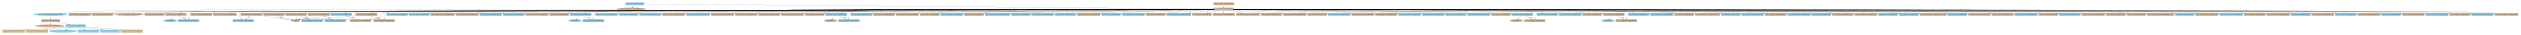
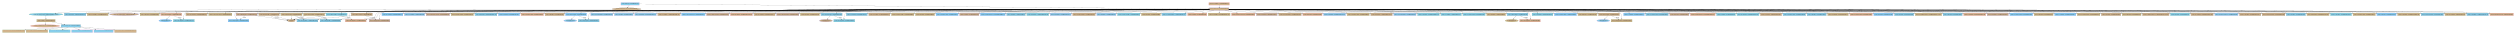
  digraph {
    fontname=Montserrat
    node [color=darkgreen fillcolor=tan fontname=Montserrat style=filled shape=box]
    edge [fontname=Montserrat]
    n1 [color=deeppink label="<class 'ir.DefinitionList'> 140283903089800" shape=""]
    n2 [label="<class 'ir.LoadImmStat'> 140283903242312"]
    n3 [label="<class 'ir.StoreStat'> 140283903242536: t0"]
-   n4 [fillcolor=skyblue label="<class 'ir.LoadStat'> 140283903242984: x" shape=ellipse]
+   n4 [fillcolor=skyblue label="<class 'ir.LoadStat'> 140283903242984: x"]
    n5 [color=deeppink fillcolor=skyblue label="<class 'ir.LoadStat'> 140283903243264: x"]
    n6 [color=deeppink fillcolor=skyblue label="<class 'ir.BinStat'> 140283903243600"]
    n7 [color=black label="<class 'ir.StoreStat'> 140283903243824: t3"]
    n8 [color=black fillcolor=skyblue label="<class 'ir.StatList'> 140283903089856"]
    n9 [label="<class 'ir.Block'> 140283903090528"]
    n10 [fillcolor=skyblue label="<class 'ir.FunctionDef'> 140283903090640: square" shape=""]
    n11 [color=black label="<class 'ir.DefinitionList'> 140283903389256" shape=""]
    n12 [color=black fillcolor=skyblue label="<class 'ir.LoadImmStat'> 140283903244552"]
    n13 [label="<class 'ir.UnaryStat'> 140283903244776"]
    n14 [color=black fillcolor=skyblue label="<class 'ir.StoreStat'> 140283903245000: t5"]
    n15 [color=deeppink label="<class 'ir.ReadCommand'> 140283903245280"]
-   n16 [color=black label="<class 'ir.StoreStat'> 140283903245504: t6"]
+   n16 [color=black fillcolor=skyblue label="<class 'ir.StoreStat'> 140283903245504: t6"]
    n17 [label="<class 'ir.LoadStat'> 140283903245952: x"]
    n18 [color=blue label="<class 'ir.LoadImmStat'> 140283903246232" shape=ellipse]
    n19 [label="<class 'ir.BinStat'> 140283903287592"]
    n20 [color=deeppink label="<class 'ir.BranchStat'> 140283903229736"]
    140283903287424 [color=blue fillcolor=skyblue shape=""]
    n22 [fillcolor=skyblue label="<class 'ir.EmptyStat'> 140283902794440"]
    n23 [color=black label="<class 'ir.LoadStat'> 140283903288488: x"]
    n24 [label="<class 'ir.PrintCommand'> 140283903288712"]
    n25 [color=blue label="<class 'ir.BranchStat'> 140283903229400"]
    10306432 [color=black shape=""]
    n27 [color=blue fillcolor=skyblue label="<class 'ir.EmptyStat'> 140283903228616"]
    n28 [color=blue fillcolor=skyblue label="<class 'ir.LoadStat'> 140283903289552: x"]
    n29 [color=deeppink fillcolor=skyblue label="<class 'ir.UnaryStat'> 140283903226264"]
    n30 [color=blue label="<class 'ir.PrintCommand'> 140283903228728"]
    n31 [label="<class 'ir.LoadImmStat'> 140283903229792"]
    n32 [color=black fillcolor=skyblue label="<class 'ir.StoreStat'> 140283903228672: t15"]
    n33 [color=black fillcolor=skyblue label="<class 'ir.EmptyStat'> 140283903254936"]
    n34 [color=blue fillcolor=skyblue label="<class 'ir.LoadStat'> 140283903228448: x"]
    n35 [color=deeppink label="<class 'ir.LoadImmStat'> 140283903228056"]
    n36 [color=black label="<class 'ir.BinStat'> 140283903253528"]
    n37 [color=blue fillcolor=skyblue label="<class 'ir.BranchStat'> 140283903253696"]
    140283903227496 [color=deeppink fillcolor=skyblue shape=""]
    n39 [color=black fillcolor=skyblue label="<class 'ir.EmptyStat'> 140283903253640"]
    n40 [color=black label="<class 'ir.BranchStat'> 140283903251176"]
    n41 [color=deeppink label="<class 'ir.LoadStat'> 140283903251512: x"]
    n42 [color=blue label="<class 'ir.StatList'> 140283903090584"]
    n43 [color=deeppink fillcolor=skyblue label="<class 'ir.LoadImmStat'> 140283903251792"]
    n44 [color=deeppink fillcolor=skyblue label="<class 'ir.BinStat'> 140283903251624"]
    n45 [color=deeppink fillcolor=skyblue label="<class 'ir.StoreStat'> 140283903252352: t21"]
    n46 [color=black label="<class 'ir.LoadStat'> 140283903252968: squ"]
    n47 [color=blue fillcolor=skyblue label="<class 'ir.PrintCommand'> 140283903252744"]
    n48 [label="<class 'ir.BranchStat'> 140283903253808"]
    n49 [color=blue label="<class 'ir.LoadImmStat'> 140283903254032"]
    n50 [color=deeppink label="<class 'ir.StoreStat'> 140283903254256: t24"]
    n51 [color=black fillcolor=skyblue label="<class 'ir.EmptyStat'> 140283902819632"]
    n52 [color=black label="<class 'ir.LoadStat'> 140283903242760: x"]
    n53 [color=blue label="<class 'ir.LoadImmStat'> 140283903243936"]
    n54 [label="<class 'ir.BinStat'> 140283903244328"]
    n55 [color=black fillcolor=skyblue label="<class 'ir.BranchStat'> 140283903287368"]
    140283903244104 [color=blue shape=""]
    n57 [fillcolor=skyblue label="<class 'ir.EmptyStat'> 140283903290000"]
    n58 [color=black fillcolor=skyblue label="<class 'ir.LoadStat'> 140283903245728: x"]
    n59 [color=black label="<class 'ir.LoadStat'> 140283903288600: x"]
    n60 [label="<class 'ir.LoadImmStat'> 140283903288936"]
    n61 [label="<class 'ir.BinStat'> 140283903289664"]
    n62 [color=blue fillcolor=skyblue label="<class 'ir.LoadImmStat'> 140283903290112"]
    n63 [color=blue label="<class 'ir.BinStat'> 140283903290448"]
    n64 [color=blue fillcolor=skyblue label="<class 'ir.LoadPtrToSym'> 140283903290896: arr"]
    n65 [color=black fillcolor=skyblue label="<class 'ir.BinStat'> 140283903291176"]
    n66 [fillcolor=skyblue label="<class 'ir.StoreStat'> 140283903291288: t28"]
    n67 [color=deeppink fillcolor=skyblue label="<class 'ir.LoadStat'> 140283903259424: x"]
    n68 [color=black label="<class 'ir.LoadImmStat'> 140283903259704"]
    n69 [color=deeppink fillcolor=skyblue label="<class 'ir.BinStat'> 140283903260040"]
    n70 [fillcolor=skyblue label="<class 'ir.LoadImmStat'> 140283903260320"]
    n71 [label="<class 'ir.BinStat'> 140283903261888"]
    n72 [color=black fillcolor=skyblue label="<class 'ir.LoadPtrToSym'> 140283903228112: arr"]
    n73 [color=deeppink label="<class 'ir.BinStat'> 140283903250560"]
    n74 [label="<class 'ir.LoadStat'> 140283903250616: t47"]
    n75 [color=deeppink label="<class 'ir.PrintCommand'> 140283903250952"]
    n76 [color=blue label="<class 'ir.LoadStat'> 140283903252296: x"]
    n77 [color=black label="<class 'ir.LoadImmStat'> 140283903253080"]
    n78 [color=deeppink label="<class 'ir.BinStat'> 140283903254088"]
    n79 [color=deeppink fillcolor=skyblue label="<class 'ir.StoreStat'> 140283903242424: t50"]
    n80 [label="<class 'ir.BranchStat'> 140283903287704"]
    n81 [label="<class 'ir.LoadImmStat'> 140283903289216"]
    n82 [color=black label="<class 'ir.StoreStat'> 140283903291232: t51"]
    n83 [color=deeppink fillcolor=skyblue label="<class 'ir.LoadImmStat'> 140283903259032"]
    n84 [fillcolor=skyblue label="<class 'ir.StoreStat'> 140283903259816: t52"]
    n85 [color=blue label="<class 'ir.EmptyStat'> 140283903259536"]
    n86 [fillcolor=skyblue label="<class 'ir.LoadStat'> 140283903261104: x"]
    n87 [fillcolor=skyblue label="<class 'ir.LoadImmStat'> 140283903261384"]
    n88 [label="<class 'ir.BinStat'> 140283903261664"]
    n89 [color=black fillcolor=skyblue label="<class 'ir.BranchStat'> 140283902817952"]
    140283903261048 [shape=""]
    n91 [color=deeppink label="<class 'ir.EmptyStat'> 140283902817896"]
    n92 [color=deeppink label="<class 'ir.EmptyStat'> 140283903258920"]
    n93 [fillcolor=skyblue label="<class 'ir.LoadStat'> 140283903255328: y"]
    n94 [color=blue fillcolor=skyblue label="<class 'ir.LoadImmStat'> 140283903255552"]
    n95 [label="<class 'ir.BinStat'> 140283903255776"]
    n96 [color=black label="<class 'ir.BranchStat'> 140283902817504"]
    140283903255720 [color=deeppink fillcolor=skyblue shape=""]
    n98 [label="<class 'ir.EmptyStat'> 140283902795728"]
    n99 [color=blue fillcolor=skyblue label="<class 'ir.LoadStat'> 140283903256616: x"]
    n100 [color=black fillcolor=skyblue label="<class 'ir.LoadImmStat'> 140283903256896"]
    n101 [color=blue label="<class 'ir.BinStat'> 140283903258072"]
    n102 [color=deeppink label="<class 'ir.LoadPtrToSym'> 140283903258576: arr"]
    n103 [fillcolor=skyblue label="<class 'ir.BinStat'> 140283902791976"]
    n104 [fillcolor=skyblue label="<class 'ir.LoadStat'> 140283902792032: t65"]
    n105 [color=black label="<class 'ir.LoadStat'> 140283902792648: x"]
    n106 [color=black fillcolor=skyblue label="<class 'ir.LoadImmStat'> 140283902792928"]
    n107 [color=black fillcolor=skyblue label="<class 'ir.BinStat'> 140283902793264"]
    n108 [label="<class 'ir.LoadStat'> 140283902793712: y"]
    n109 [color=deeppink label="<class 'ir.LoadImmStat'> 140283902793992"]
    n110 [color=blue fillcolor=skyblue label="<class 'ir.BinStat'> 140283902794328"]
    n111 [color=black fillcolor=skyblue label="<class 'ir.BinStat'> 140283902794664"]
    n112 [label="<class 'ir.LoadPtrToSym'> 140283902795112: multid"]
    n113 [color=black fillcolor=skyblue label="<class 'ir.BinStat'> 140283902795392"]
    n114 [color=deeppink label="<class 'ir.StoreStat'> 140283902795504: t63"]
    n115 [color=blue label="<class 'ir.LoadStat'> 140283902804600: x"]
    n116 [color=blue fillcolor=skyblue label="<class 'ir.LoadImmStat'> 140283902804880"]
    n117 [label="<class 'ir.BinStat'> 140283902805216"]
    n118 [color=blue fillcolor=skyblue label="<class 'ir.LoadStat'> 140283902805664: y"]
    n119 [label="<class 'ir.LoadImmStat'> 140283902805944"]
    n120 [color=black label="<class 'ir.BinStat'> 140283902806280"]
    n121 [label="<class 'ir.BinStat'> 140283902816552"]
    n122 [color=black label="<class 'ir.LoadPtrToSym'> 140283903257512: multid"]
    n123 [fillcolor=skyblue label="<class 'ir.BinStat'> 140283903257792"]
    n124 [color=black label="<class 'ir.LoadStat'> 140283903257848: t88"]
    n125 [color=deeppink fillcolor=skyblue label="<class 'ir.PrintCommand'> 140283902804152"]
    n126 [color=black label="<class 'ir.LoadStat'> 140283902805440: x"]
    n127 [color=black label="<class 'ir.LoadImmStat'> 140283902804096"]
    n128 [color=black fillcolor=skyblue label="<class 'ir.BinStat'> 140283902807232"]
    n129 [label="<class 'ir.StoreStat'> 140283902807400: t91"]
    n130 [fillcolor=skyblue label="<class 'ir.LoadStat'> 140283902807792: y"]
    n131 [label="<class 'ir.LoadImmStat'> 140283902792144"]
    n132 [color=blue fillcolor=skyblue label="<class 'ir.BinStat'> 140283902793040"]
    n133 [label="<class 'ir.StoreStat'> 140283902793824: t94"]
    n134 [fillcolor=skyblue label="<class 'ir.BranchStat'> 140283902817672"]
    n135 [color=black label="<class 'ir.BranchStat'> 140283902818064"]
    n136 [color=deeppink fillcolor=skyblue label="<class 'ir.Block'> 140283903227944"]
    n8 -> n2
    n8 -> n3
    n8 -> n4
    n8 -> n5
    n8 -> n6
    n8 -> n7
    n9 -> n1
    n9 -> n8
    n10 -> n9
    n11 -> n10
    n20 -> 140283903287424
    n20 -> n22 [label=label2]
    n25 -> 10306432
    n25 -> n27 [label=label1]
    n37 -> 140283903227496
    n37 -> n39 [label=label4]
    n40 -> 10306432
    n40 -> 10306432 [label=square]
    n41 -> n42
    n42 -> n12
    n42 -> n13
    n42 -> n14
    n42 -> n15
    n42 -> n16
    n42 -> n17
    n42 -> n18
    n42 -> n19
    n42 -> n20
    n42 -> n22
    n42 -> n23
    n42 -> n24
    n42 -> n25
    n42 -> n27
    n42 -> n28
    n42 -> n29
    n42 -> n30
    n42 -> n31
    n42 -> n32
    n42 -> n33
    n42 -> n34
    n42 -> n35
    n42 -> n36
    n42 -> n37
    n42 -> n39
    n42 -> n40
    n42 -> n43
    n42 -> n44
    n42 -> n45
    n42 -> n46
    n42 -> n47
    n42 -> n48
    n42 -> n49
    n42 -> n50
    n42 -> n51
    n42 -> n52
    n42 -> n53
    n42 -> n54
    n42 -> n55
    n42 -> n57
    n42 -> n58
    n42 -> n59
    n42 -> n60
    n42 -> n61
    n42 -> n62
    n42 -> n63
    n42 -> n64
    n42 -> n65
    n42 -> n66
    n42 -> n67
    n42 -> n68
    n42 -> n69
    n42 -> n70
    n42 -> n71
    n42 -> n72
    n42 -> n73
    n42 -> n74
    n42 -> n75
    n42 -> n76
    n42 -> n77
    n42 -> n78
    n42 -> n79
    n42 -> n80
    n42 -> n81
    n42 -> n82
    n42 -> n83
    n42 -> n84
    n42 -> n85
    n42 -> n86
    n42 -> n87
    n42 -> n88
    n42 -> n89
    n42 -> n91
    n42 -> n92
    n42 -> n93
    n42 -> n94
    n42 -> n95
    n42 -> n96
    n42 -> n98
    n42 -> n99
    n42 -> n100
    n42 -> n101
    n42 -> n102
    n42 -> n103
    n42 -> n104
    n42 -> n105
    n42 -> n106
    n42 -> n107
    n42 -> n108
    n42 -> n109
    n42 -> n110
    n42 -> n111
    n42 -> n112
    n42 -> n113
    n42 -> n114
    n42 -> n115
    n42 -> n116
    n42 -> n117
    n42 -> n118
    n42 -> n119
    n42 -> n120
    n42 -> n121
    n42 -> n122
    n42 -> n123
    n42 -> n124
    n42 -> n125
    n42 -> n126
    n42 -> n127
    n42 -> n128
    n42 -> n129
    n42 -> n130
    n42 -> n131
    n42 -> n132
    n42 -> n133
    n42 -> n134
    n42 -> n135
    n48 -> 10306432
    n48 -> n33 [label=label3]
    n55 -> 140283903244104
    n55 -> n57 [label=label6]
    n80 -> 10306432
    n80 -> n51 [label=label5]
    n89 -> 140283903261048
    n89 -> n91 [label=label10]
    n96 -> 140283903255720
    n96 -> n98 [label=label8]
    n134 -> 10306432
    n134 -> n92 [label=label7]
    n135 -> 10306432
    n135 -> n85 [label=label9]
    n136 -> n11
    n136 -> n42
  }
